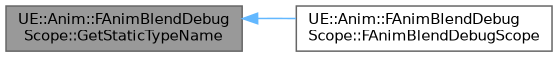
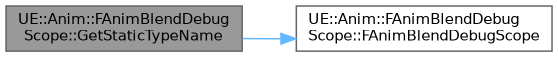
  digraph {
    rankdir=LR
    node [fontname=Helvetica fontsize=10 shape=box style=filled]
    n1 [color=gray40 fillcolor=grey60 fontcolor=black height=0.2 label="UE::Anim::FAnimBlendDebug\lScope::GetStaticTypeName" width=0.4]
    n2 [color=grey40 fillcolor=white height=0.2 label="UE::Anim::FAnimBlendDebug\lScope::FAnimBlendDebugScope" width=0.4]
-   n2 -> n1 [color=steelblue1 fontname=Helvetica fontsize=10 labelfontname=Helvetica labelfontsize=10 style=solid]
+   n1 -> n2 [color=steelblue1 fontname=Helvetica fontsize=10 labelfontname=Helvetica labelfontsize=10 style=solid]
  }
